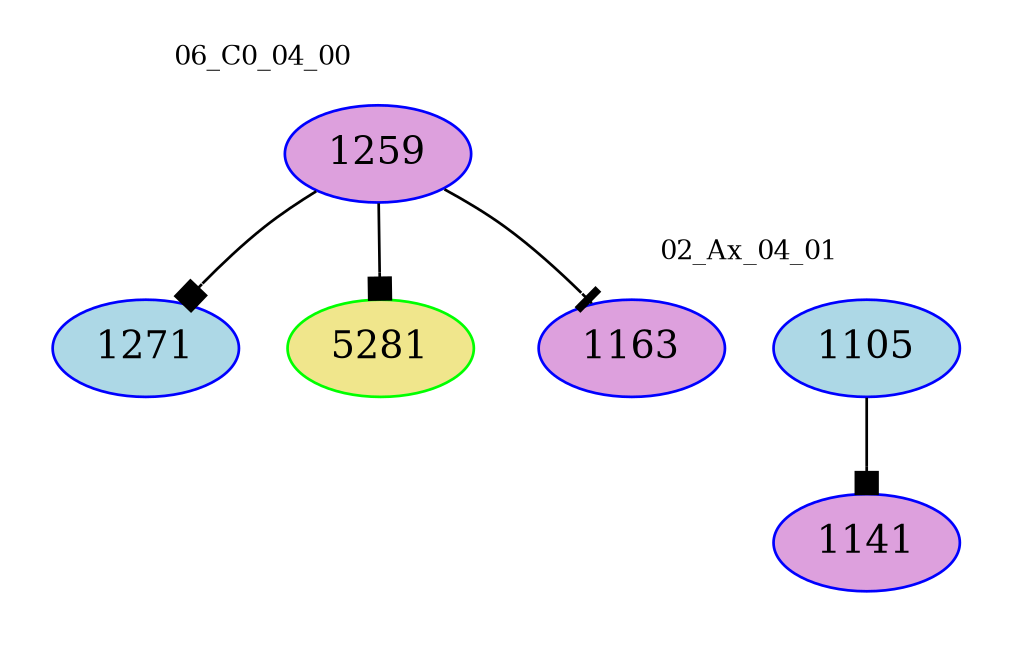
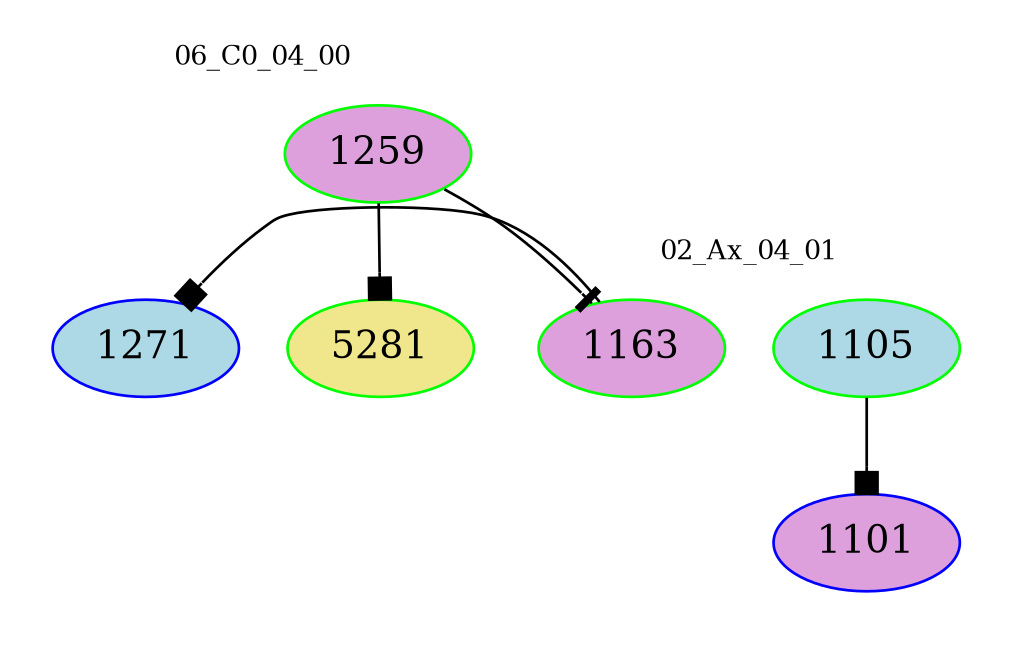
  digraph {
    node [color=blue fillcolor=plum style=filled]
    edge [arrowhead=box color=black]
-   n1 [fillcolor=lightblue label=1105]
-   n2 [label=1141]
-   n3 [label=1163]
-   n4 [label=1259]
+   n1 [color=green fillcolor=lightblue label=1105]
+   n2 [label=1101]
+   n3 [color=green label=1163]
+   n4 [color=green label=1259]
    n5 [fillcolor=lightblue label=1271]
    n6 [color=green fillcolor=khaki label=5281]
    subgraph cluster_1 {
      color=white
      fontsize=10
      label="02_Ax_04_01"
      n1
      n2
      n3
    }
    subgraph cluster_2 {
      color=white
      fontsize=10
      label="06_C0_04_00"
      n4
      n5
      n6
    }
    n1 -> n2
    n4 -> n3 [arrowhead=tee]
-   n4 -> n5
+   n3 -> n5
    n4 -> n6
  }
